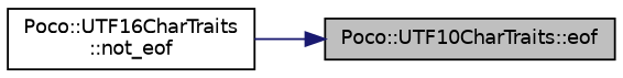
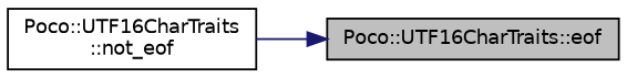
  digraph {
    rankdir=RL
    node [color=black fontname=Helvetica fontsize=10 shape=record style=filled]
-   n1 [fillcolor=grey75 fontcolor=black height=0.2 label="Poco::UTF10CharTraits::eof" width=0.4]
+   n1 [fillcolor=grey75 fontcolor=black height=0.2 label="Poco::UTF16CharTraits::eof" width=0.4]
    n2 [fillcolor=white height=0.2 label="Poco::UTF16CharTraits\l::not_eof" width=0.4]
    n1 -> n2 [color=midnightblue dir=back fontname=Helvetica fontsize=10 labelfontname=Helvetica labelfontsize=10 style=solid]
  }
